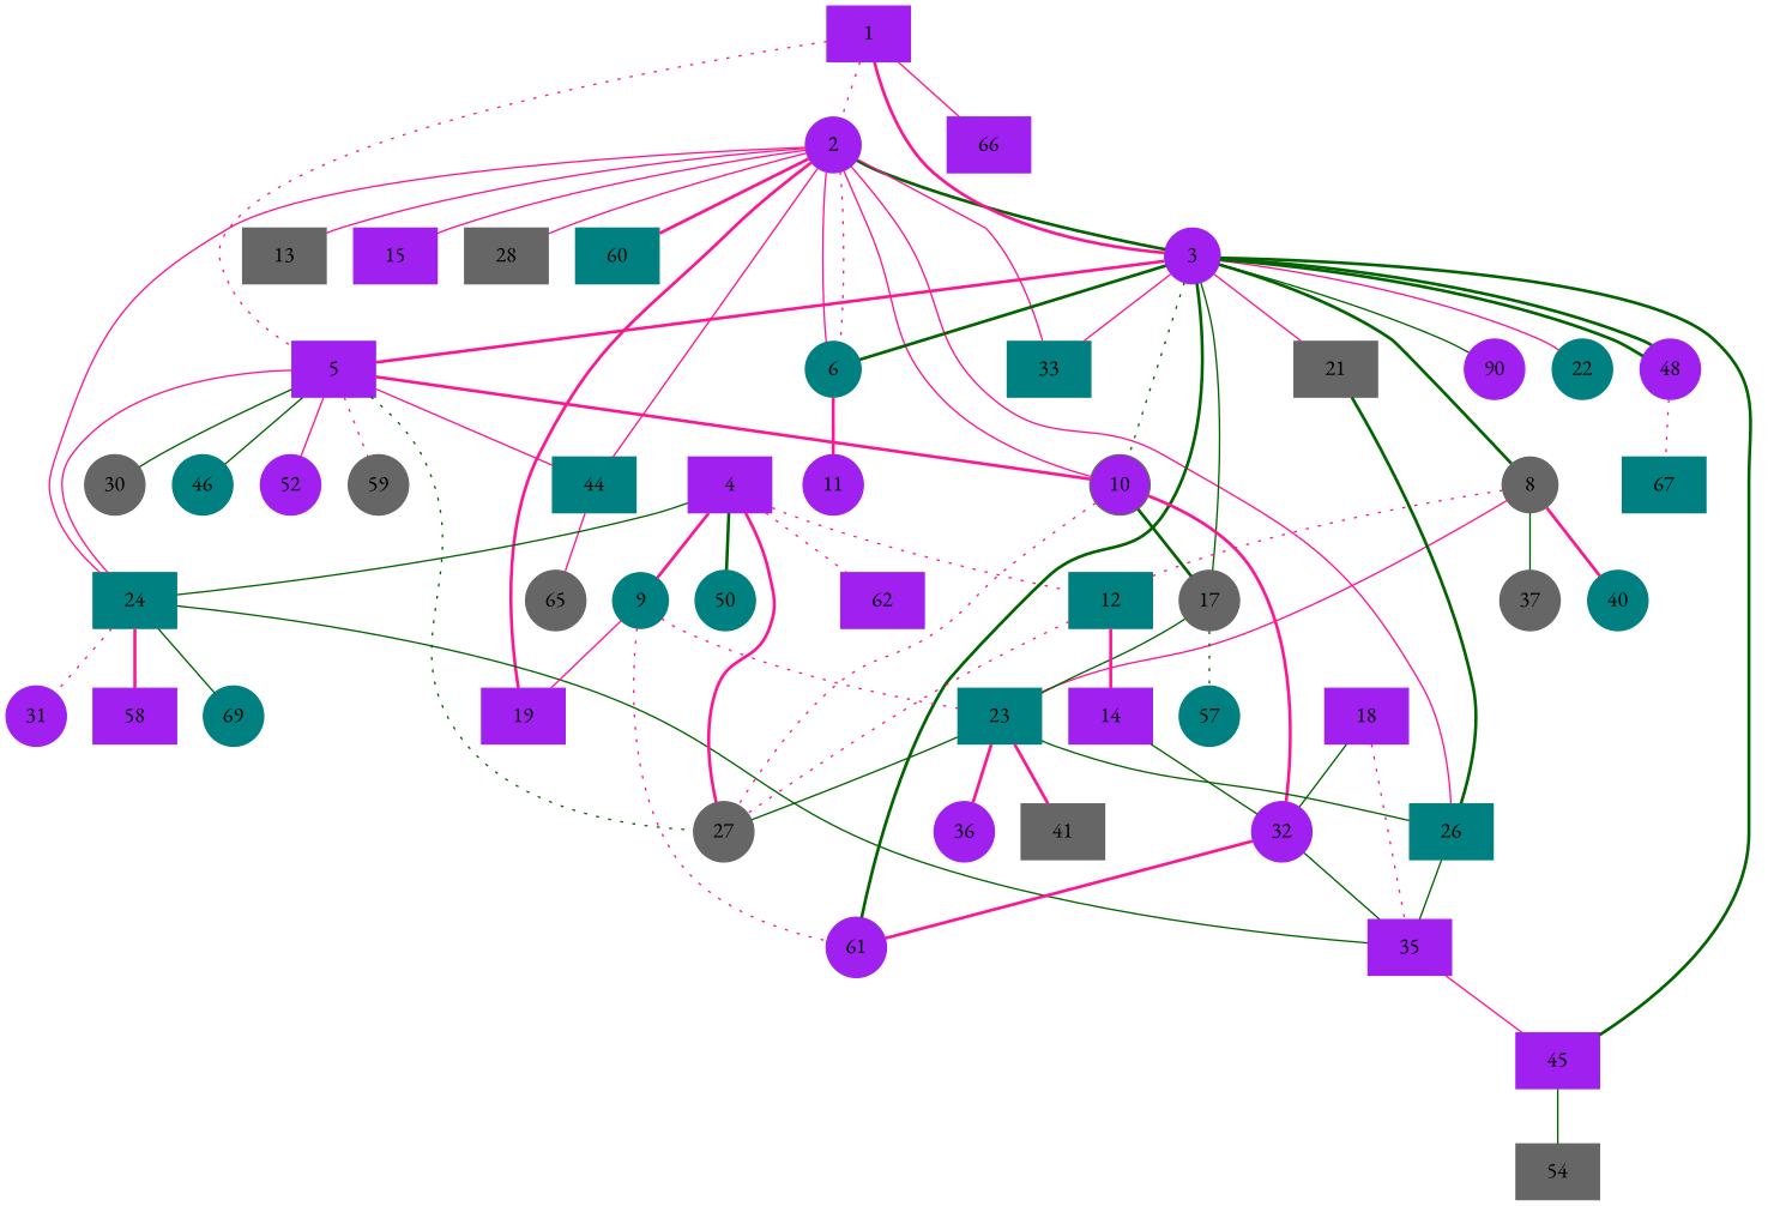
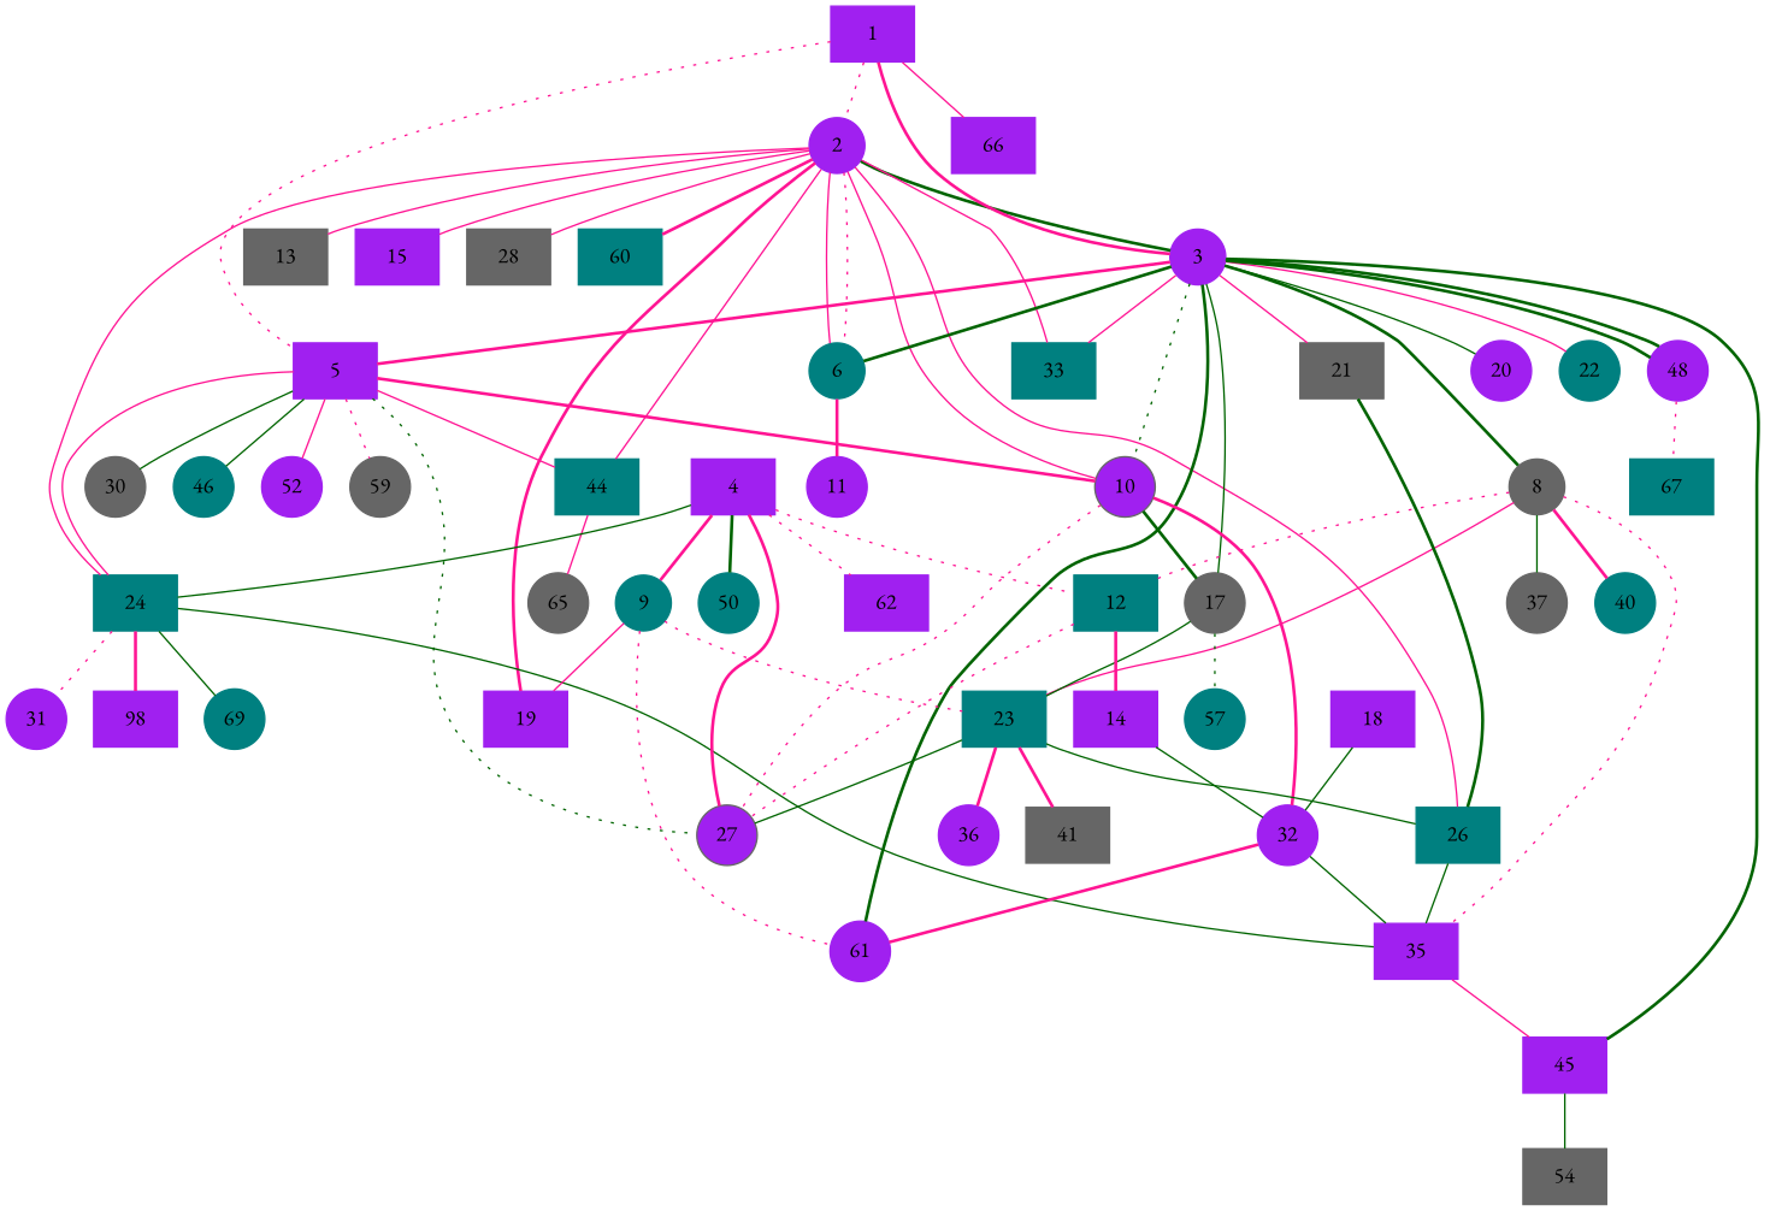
  graph {
    fontname="EB Garamond"
    node [color=purple fontname="EB Garamond" shape=circle style=filled]
    edge [color=deeppink fontname="EB Garamond" style=solid]
    2 [super="+7"]
    3 [super="+51"]
    6 [color=teal]
    10 [color=gray40 fillcolor=purple super="+55"]
    13 [color=gray40 shape=box]
    15 [shape=box]
    19 [shape=box]
    24 [color=teal shape=box super="+38"]
    26 [color=teal shape=box super="+56"]
    28 [color=gray40 shape=box]
    33 [color=teal shape=box]
    44 [color=teal shape=box super="+49"]
    60 [color=teal shape=box]
    1 [shape=box]
    5 [shape=box super="+47"]
    66 [shape=box]
    8 [color=gray40 super="+34"]
    17 [color=gray40 super="+29"]
-   20 [label=90]
+   20
    21 [color=gray40 shape=box super="+42"]
    22 [color=teal]
    45 [shape=box]
    48 [super="+63"]
    61
-   27 [color=gray40 super="+64"]
+   27 [color=gray40 super="+64" fillcolor=purple]
    30 [color=gray40]
    46 [color=teal]
    52
    59 [color=gray40]
    11
    32 [super="+68"]
    35 [shape=box]
    31
-   58 [shape=box]
+   58 [shape=box label=98]
    69 [color=teal]
    65 [color=gray40]
    4 [shape=box super="+16"]
    9 [color=teal super="+43"]
    12 [color=teal shape=box super="+25"]
    50 [color=teal]
    62 [shape=box]
    23 [color=teal shape=box super="+39"]
    37 [color=gray40 super="+53"]
    40 [color=teal]
    57 [color=teal]
    54 [color=gray40 shape=box]
    67 [color=teal shape=box]
    14 [shape=box]
    36
    41 [color=gray40 shape=box]
    18 [shape=box]
    2 -- 3 [color=darkgreen style=bold weight=2]
    2 -- 6
    2 -- 6 [style=dotted]
    2 -- 10
    2 -- 13
    2 -- 15
    2 -- 19 [style=bold]
    2 -- 24
    2 -- 26 [weight=2]
    2 -- 28
    2 -- 33
    2 -- 44
    2 -- 60 [style=bold]
    3 -- 6 [color=darkgreen style=bold]
    3 -- 10 [color=darkgreen style=dotted weight=2]
    3 -- 33
    3 -- 5 [style=bold]
    3 -- 8 [color=darkgreen style=bold]
    3 -- 17 [color=darkgreen]
    3 -- 20 [color=darkgreen]
    3 -- 21
    3 -- 22
    3 -- 45 [color=darkgreen style=bold]
    3 -- 48 [color=darkgreen style=bold]
    3 -- 48 [color=darkgreen style=bold]
    3 -- 61 [color=darkgreen style=bold]
    6 -- 11 [style=bold]
    10 -- 17 [color=darkgreen style=bold]
    10 -- 27 [style=dotted]
    10 -- 32 [style=bold weight=2]
    24 -- 35 [color=darkgreen]
    24 -- 31 [style=dotted]
    24 -- 58 [style=bold]
    24 -- 69 [color=darkgreen]
    26 -- 35 [color=darkgreen]
    44 -- 65
    1 -- 2 [style=dotted]
    1 -- 3 [style=bold]
    1 -- 5 [style=dotted]
    1 -- 66
    5 -- 10 [style=bold]
    5 -- 24
    5 -- 44
    5 -- 27 [color=darkgreen style=dotted]
    5 -- 30 [color=darkgreen]
    5 -- 46 [color=darkgreen]
    5 -- 52
    5 -- 59 [style=dotted]
-   18 -- 35 [style=dotted]
+   8 -- 35 [style=dotted]
    8 -- 12 [style=dotted]
    8 -- 23
    8 -- 37 [color=darkgreen]
    8 -- 40 [style=bold]
    17 -- 23 [color=darkgreen weight=2]
    17 -- 57 [color=darkgreen style=dotted]
    21 -- 26 [color=darkgreen style=bold]
    45 -- 54 [color=darkgreen]
    48 -- 67 [style=dotted]
    32 -- 61 [style=bold]
    32 -- 35 [color=darkgreen]
    35 -- 45
    4 -- 24 [color=darkgreen]
    4 -- 27 [style=bold]
    4 -- 9 [style=bold]
    4 -- 12 [style=dotted]
    4 -- 50 [color=darkgreen style=bold]
    4 -- 62 [style=dotted]
    9 -- 19
    9 -- 61 [style=dotted]
    9 -- 23 [style=dotted]
    12 -- 27 [style=dotted]
    12 -- 14 [style=bold]
    23 -- 26 [color=darkgreen]
    23 -- 27 [color=darkgreen]
    23 -- 36 [style=bold]
    23 -- 41 [style=bold]
    14 -- 32 [color=darkgreen]
    18 -- 32 [color=darkgreen]
  }
